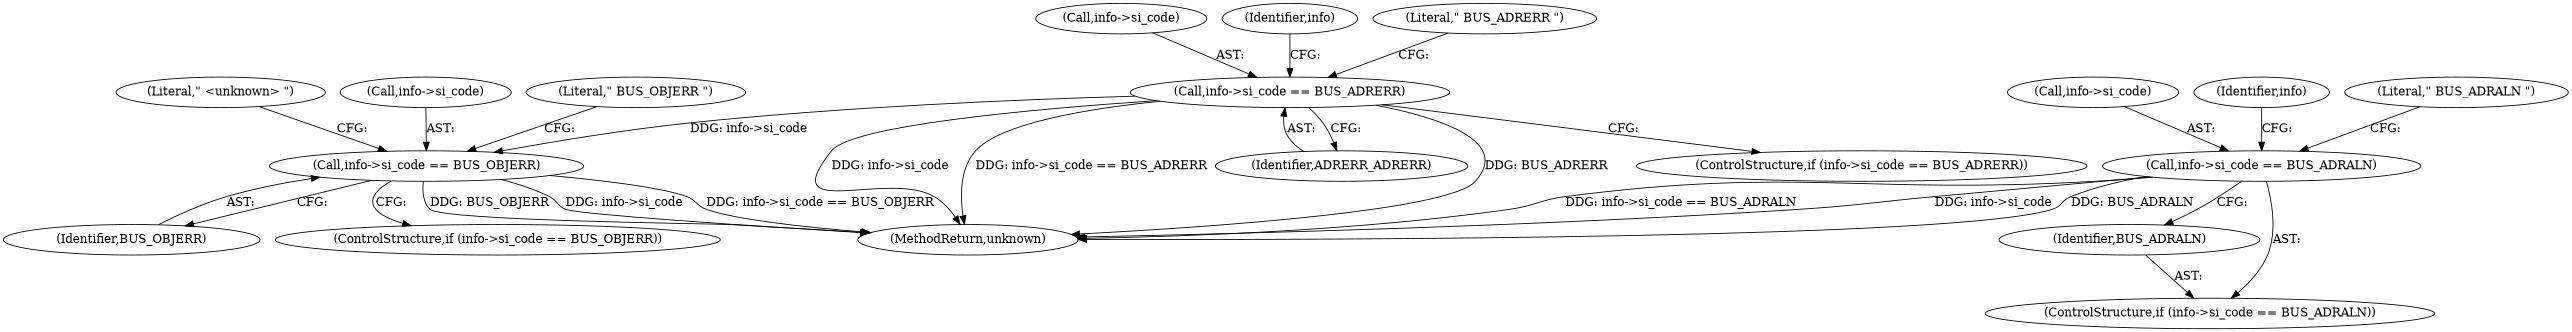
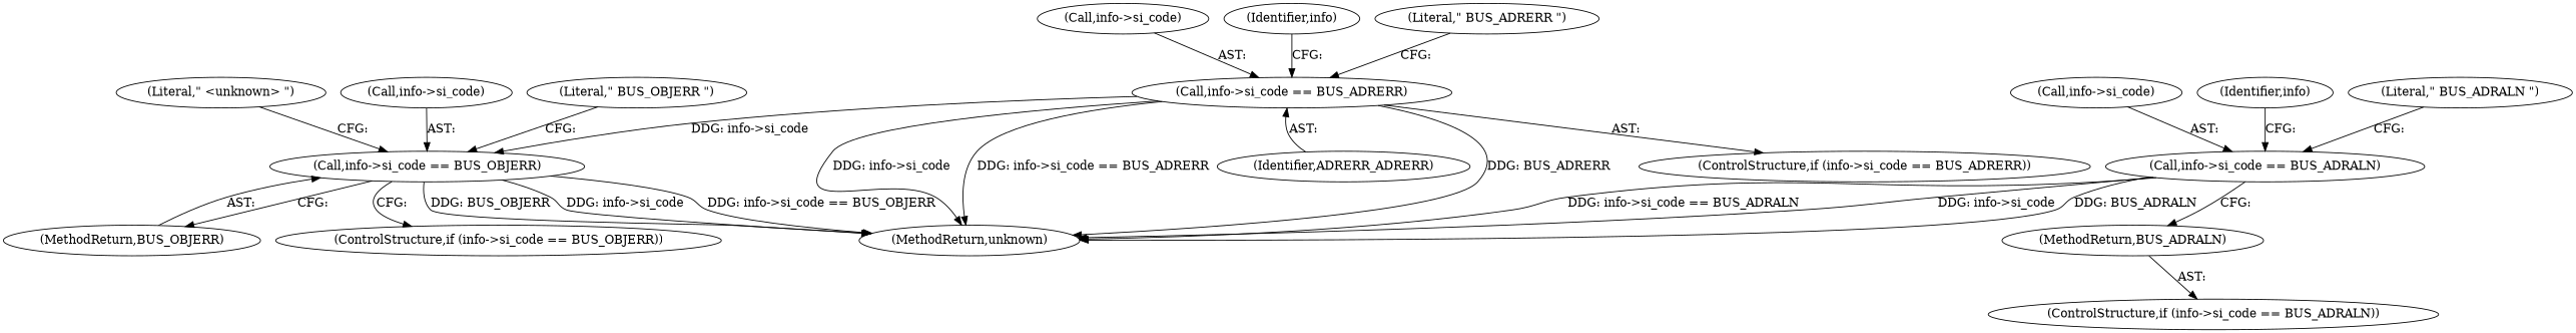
  digraph {
    n1 [label="(Call,info->si_code == BUS_ADRERR)"]
    n2 [label="(Call,info->si_code == BUS_OBJERR)"]
    n3 [label="(MethodReturn,unknown)"]
    n4 [label="(ControlStructure,if (info->si_code == BUS_ADRERR))"]
    n5 [label="(Identifier,ADRERR_ADRERR)"]
-   n6 [label="(Identifier,BUS_OBJERR)"]
+   n6 [label="(MethodReturn,BUS_OBJERR)"]
    n7 [label="(ControlStructure,if (info->si_code == BUS_OBJERR))"]
    n8 [label="(Call,info->si_code == BUS_ADRALN)"]
-   n9 [label="(Identifier,BUS_ADRALN)"]
+   n9 [label="(MethodReturn,BUS_ADRALN)"]
    n10 [label="(ControlStructure,if (info->si_code == BUS_ADRALN))"]
    n11 [label="(Call,info->si_code)"]
    n12 [label="(Literal,\" BUS_ADRALN \")"]
    n13 [label="(Call,info->si_code)"]
    n14 [label="(Identifier,info)"]
    n15 [label="(Call,info->si_code)"]
    n16 [label="(Literal,\" BUS_ADRERR \")"]
    n17 [label="(Identifier,info)"]
    n18 [label="(Literal,\" BUS_OBJERR \")"]
    n19 [label="(Literal,\" <unknown> \")"]
    n1 -> n2 [label="DDG: info->si_code"]
    n1 -> n3 [label="DDG: info->si_code"]
    n1 -> n3 [label="DDG: info->si_code == BUS_ADRERR"]
    n1 -> n3 [label="DDG: BUS_ADRERR"]
-   n1 -> n4 [label="CFG: "]
-   n1 -> n5 [label="CFG: "]
+   n1 -> n4 [label="AST: "]
    n2 -> n3 [label="DDG: info->si_code == BUS_OBJERR"]
    n2 -> n3 [label="DDG: BUS_OBJERR"]
    n2 -> n3 [label="DDG: info->si_code"]
    n2 -> n6 [label="CFG: "]
    n2 -> n7 [label="CFG: "]
    n5 -> n1 [label="AST: "]
    n6 -> n2 [label="AST: "]
    n8 -> n3 [label="DDG: info->si_code"]
    n8 -> n3 [label="DDG: BUS_ADRALN"]
    n8 -> n3 [label="DDG: info->si_code == BUS_ADRALN"]
    n8 -> n9 [label="CFG: "]
-   n8 -> n10 [label="AST: "]
    n9 -> n10 [label="AST: "]
    n11 -> n2 [label="AST: "]
    n12 -> n8 [label="CFG: "]
    n13 -> n1 [label="AST: "]
    n14 -> n1 [label="CFG: "]
    n15 -> n8 [label="AST: "]
    n16 -> n1 [label="CFG: "]
    n17 -> n8 [label="CFG: "]
    n18 -> n2 [label="CFG: "]
    n19 -> n2 [label="CFG: "]
  }
